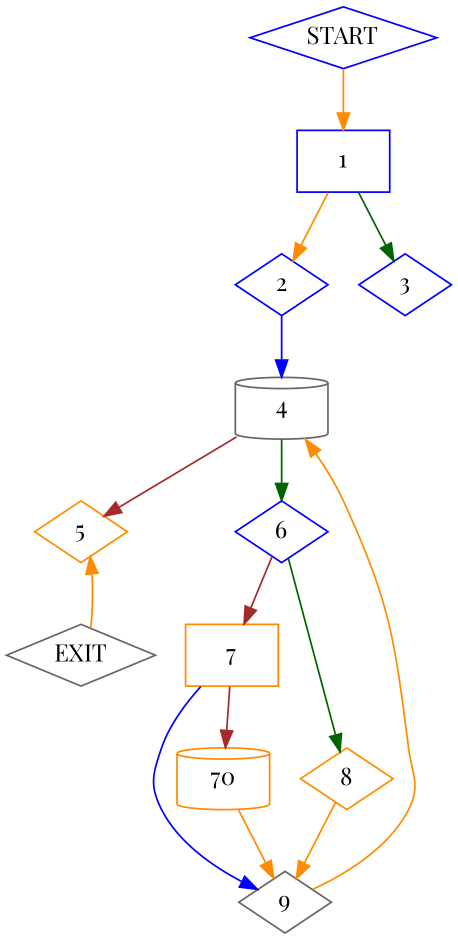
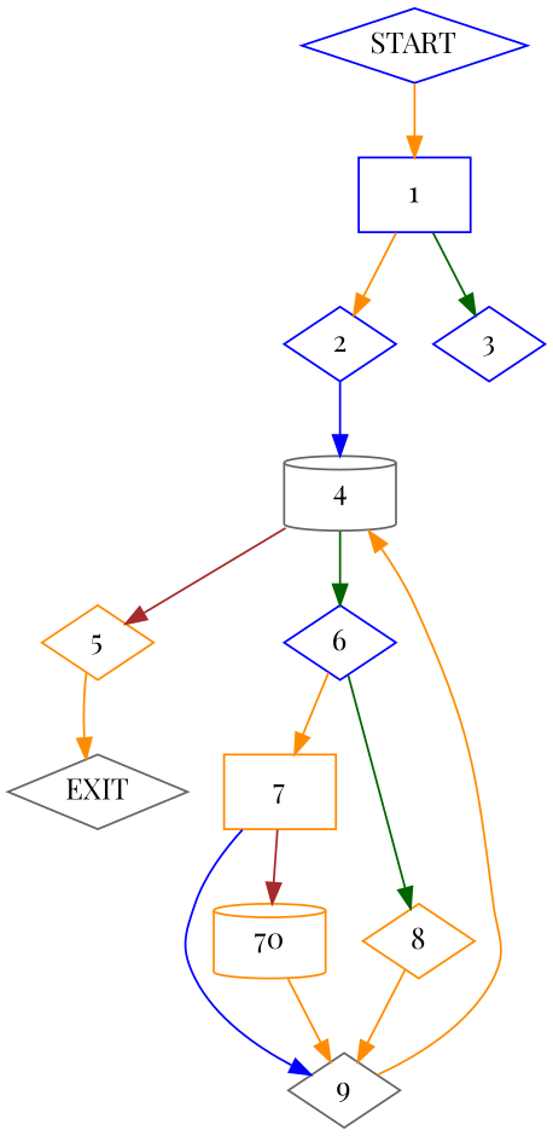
  digraph {
    fontname="Playfair Display"
    node [color=blue fontname="Playfair Display" shape=diamond]
    edge [color=darkorange fontname="Playfair Display"]
    n1 [label=START]
    1 [shape=box]
    2
    3
    n5 [color=gray40 label=EXIT]
    4 [color=gray40 shape=cylinder]
    5 [color=darkorange]
    6
    7 [color=darkorange shape=box]
    8 [color=darkorange]
    9 [color=gray40]
    n12 [color=darkorange label=70 shape=cylinder]
    n1 -> 1
    1 -> 2
    1 -> 3 [color=darkgreen]
    2 -> 4 [color=blue]
    4 -> 5 [color=brown]
    4 -> 6 [color=darkgreen]
-   n5 -> 5
-   6 -> 7 [color=brown]
+   5 -> n5
+   6 -> 7
    6 -> 8 [color=darkgreen]
    7 -> 9 [color=blue]
    7 -> n12 [color=brown]
    8 -> 9
    9 -> 4
    n12 -> 9
  }
